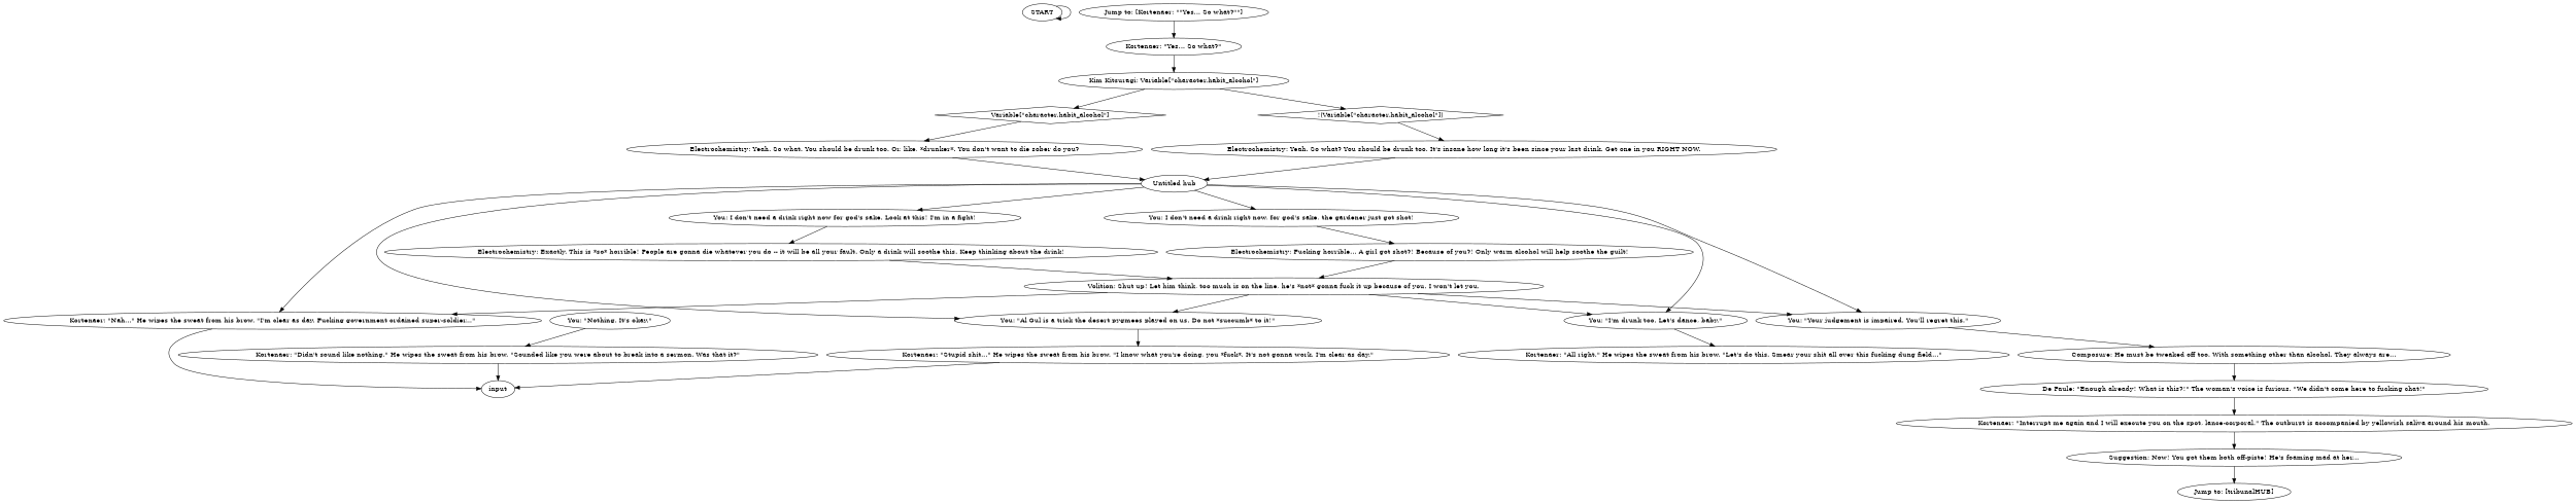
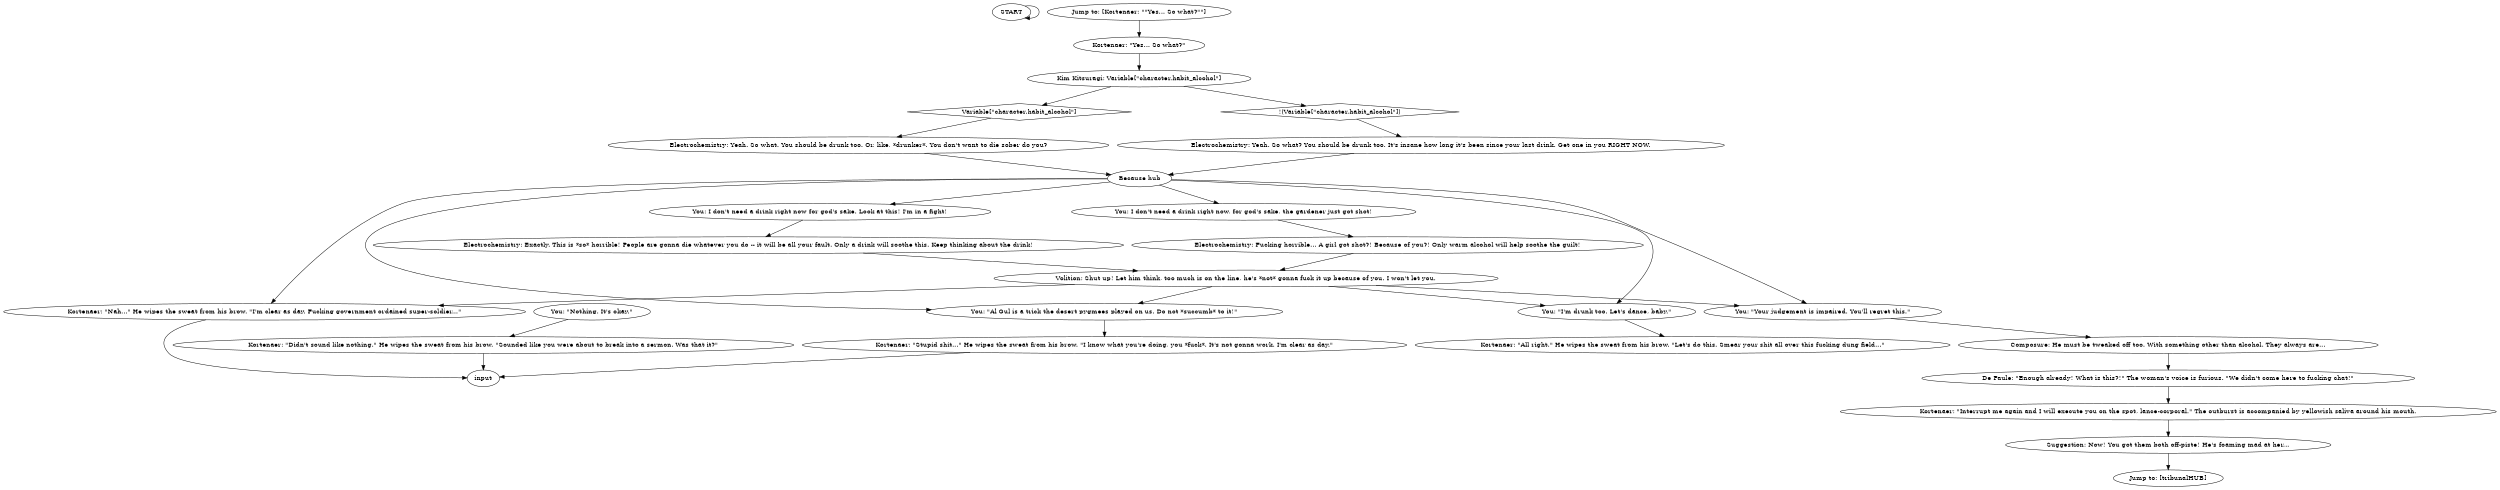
  digraph {
    n1 [label=START]
    n2 [label=input]
    n3 [label="Composure: He must be tweaked off too. With something other than alcohol. They always are..."]
    n4 [label="De Paule: \"Enough already! What is this?!\" The woman's voice is furious. \"We didn't come here to fucking chat!\""]
    n5 [label="Kortenaer: \"Interrupt me again and I will execute you on the spot, lance-corporal.\" The outburst is accompanied by yellowish saliva around his mouth."]
    n6 [label="Kortenaer: \"Nah...\" He wipes the sweat from his brow. \"I'm clear as day. Fucking government ordained super-soldier...\""]
    n7 [label="You: \"Nothing. It's okay.\""]
    n8 [label="Kortenaer: \"Didn't sound like nothing.\" He wipes the sweat from his brow. \"Sounded like you were about to break into a sermon. Was that it?\""]
    n9 [label="Electrochemistry: Yeah. So what. You should be drunk too. Or, like, *drunker*. You don't want to die sober do you?"]
-   n10 [label="Untitled hub"]
+   n10 [label="Because hub"]
    n11 [label="You: \"Al Gul is a trick the desert pygmees played on us. Do not *succumb* to it!\""]
    n12 [label="You: I don't need a drink right now for god's sake. Look at this! I'm in a fight!"]
    n13 [label="You: I don't need a drink right now, for god's sake, the gardener just got shot!"]
    n14 [label="You: \"I'm drunk too. Let's dance, baby.\""]
    n15 [label="You: \"Your judgement is impaired. You'll regret this.\""]
    n16 [label="Suggestion: Now! You got them both off-piste! He's foaming mad at her..."]
    n17 [label="Kortenaer: \"Stupid shit...\" He wipes the sweat from his brow. \"I know what you're doing, you *fuck*. It's not gonna work. I'm clear as day.\""]
    n18 [label="Electrochemistry: Exactly. This is *so* horrible! People are gonna die whatever you do -- it will be all your fault. Only a drink will soothe this. Keep thinking about the drink!"]
    n19 [label="Electrochemistry: Fucking horrible... A girl got shot?! Because of you?! Only warm alcohol will help soothe the guilt!"]
    n20 [label="Kortenaer: \"All right.\" He wipes the sweat from his brow. \"Let's do this. Smear your shit all over this fucking dung field...\""]
    n21 [label="Jump to: [tribunalHUB]"]
    n22 [label="Jump to: [Kortenaer: \"\"Yes... So what?\"\"]"]
    n23 [label="Kortenaer: \"Yes... So what?\""]
    n24 [label="Kim Kitsuragi: Variable[\"character.habit_alcohol\"]"]
    n25 [label="Volition: Shut up! Let him think, too much is on the line, he's *not* gonna fuck it up because of you. I won't let you."]
    n26 [label="Variable[\"character.habit_alcohol\"]" shape=diamond]
    n27 [label="!(Variable[\"character.habit_alcohol\"])" shape=diamond]
    n28 [label="Electrochemistry: Yeah. So what? You should be drunk too. It's insane how long it's been since your last drink. Get one in you RIGHT NOW."]
    n1 -> n1
    n3 -> n4
    n4 -> n5
    n5 -> n16
    n6 -> n2
    n7 -> n8
    n8 -> n2
    n9 -> n10
    n10 -> n6
    n10 -> n11
    n10 -> n12
    n10 -> n13
    n10 -> n14
    n10 -> n15
    n11 -> n17
    n12 -> n18
    n13 -> n19
    n14 -> n20
    n15 -> n3
    n16 -> n21
    n17 -> n2
    n18 -> n25
    n19 -> n25
    n22 -> n23
    n23 -> n24
    n24 -> n26
    n24 -> n27
    n25 -> n6
    n25 -> n11
    n25 -> n14
    n25 -> n15
    n26 -> n9
    n27 -> n28
    n28 -> n10
  }
